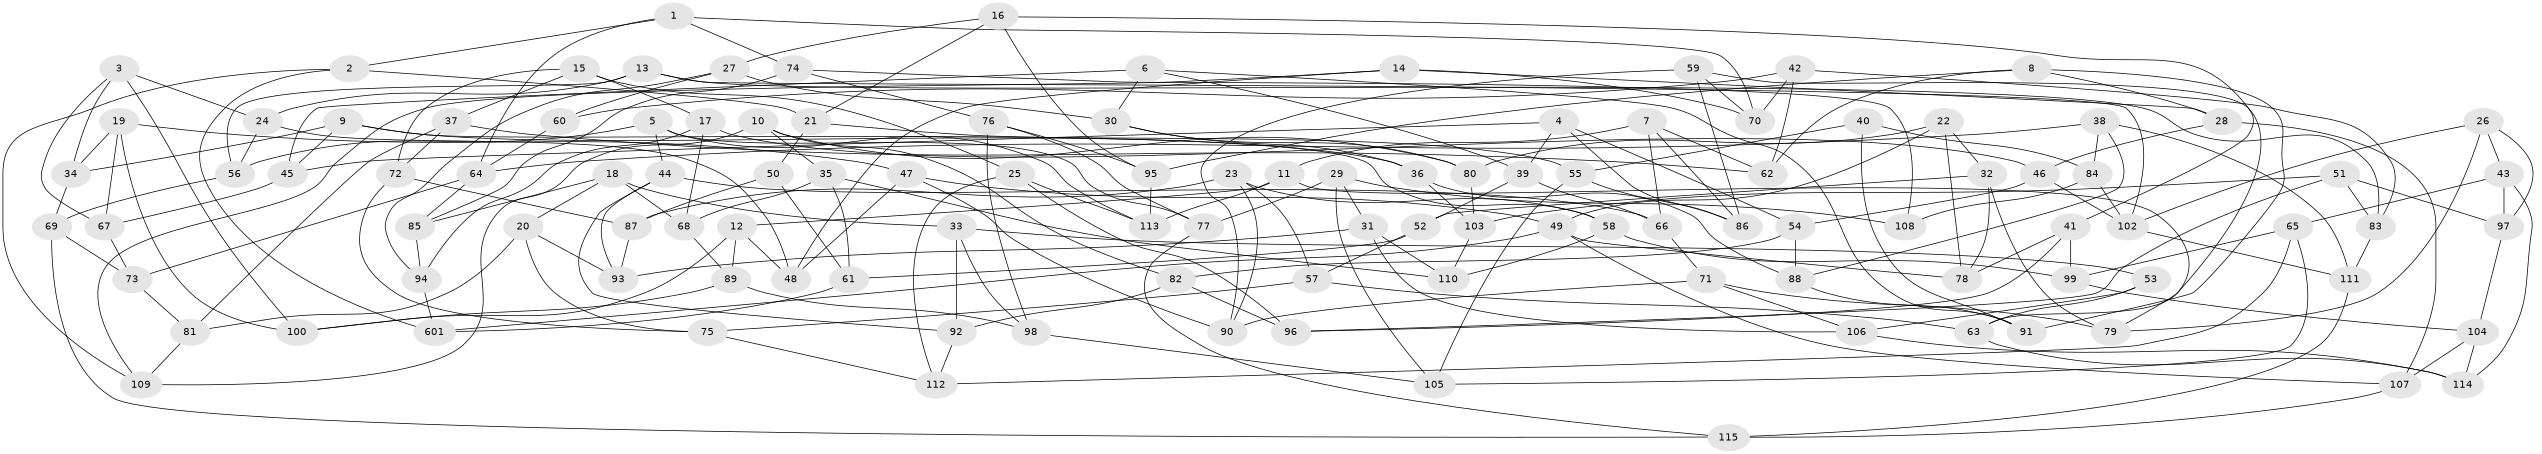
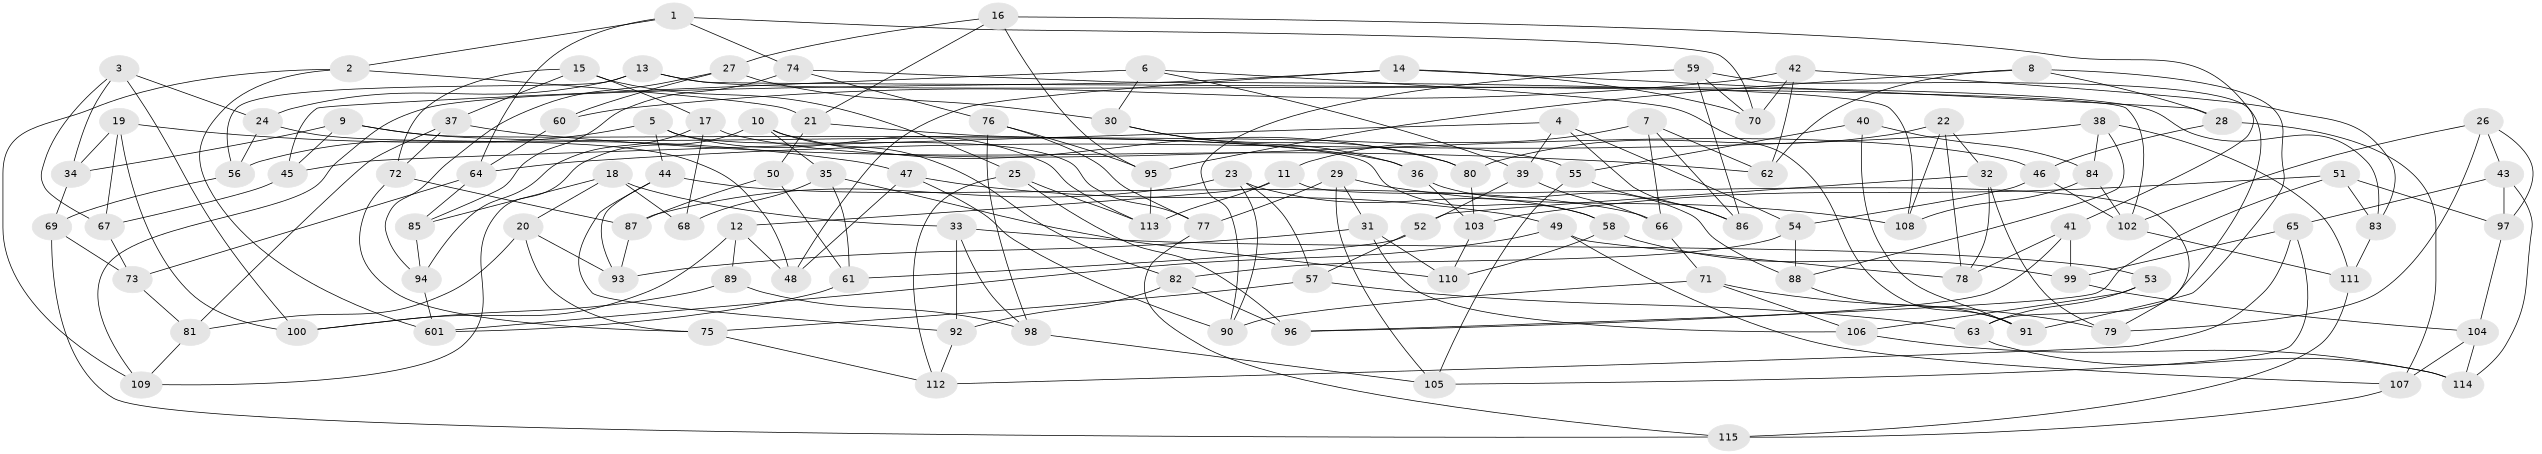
  graph {
    fontname="DejaVu Sans"
    node [color=gray90 fontname="DejaVu Sans" style=filled]
    edge [fontname="DejaVu Sans"]
    1
    2
    64
    70
    74
    21
    n7 [label=601]
    109
    85
    73
    108
    76
    50
    55
    3
    24
    34
    67
    100
    56
    48
    69
    4
    39
    45
    54
    86
    66
    52
    82
    88
    5
    44
    77
    113
    93
    92
    115
    6
    30
    91
    36
    80
    7
    11
    62
    12
    63
    71
    8
    28
    95
    46
    107
    9
    58
    103
    110
    99
    10
    35
    68
    61
    96
    89
    114
    98
    13
    83
    102
    111
    14
    15
    17
    25
    37
    72
    94
    112
    81
    75
    87
    16
    27
    41
    60
    78
    18
    20
    33
    53
    19
    47
    90
    49
    105
    22
    32
    79
    23
    57
    26
    43
    97
    65
    104
    29
    31
    106
    38
    84
    40
    42
    51
    59
    1 -- 2
    1 -- 64
    1 -- 70
    1 -- 74
    2 -- 21
    2 -- n7
    2 -- 109
    64 -- 85
    64 -- 73
    74 -- 85
    74 -- 108
    74 -- 76
    21 -- 50
    21 -- 55
    85 -- 94
    73 -- 81
    76 -- 77
    76 -- 95
    76 -- 98
    50 -- 61
    50 -- 87
    55 -- 86
    55 -- 105
    3 -- 24
    3 -- 34
    3 -- 67
    3 -- 100
    24 -- 56
    24 -- 48
    34 -- 69
    67 -- 73
    56 -- 69
    69 -- 73
    69 -- 115
    4 -- 39
    4 -- 45
    4 -- 54
    4 -- 86
    39 -- 66
    39 -- 52
    45 -- 67
    54 -- 82
    54 -- 88
    66 -- 71
    52 -- 61
    52 -- 57
    82 -- 92
    82 -- 96
    88 -- 91
    5 -- 56
    5 -- 44
    5 -- 77
    5 -- 113
    44 -- 66
    44 -- 93
    44 -- 92
    77 -- 115
    92 -- 112
    6 -- 39
    6 -- 45
    6 -- 30
    6 -- 91
    30 -- 36
    30 -- 80
    36 -- 88
    36 -- 103
    80 -- 103
    7 -- 86
    7 -- 66
    7 -- 11
    7 -- 62
    11 -- 113
    11 -- 12
    11 -- 63
    12 -- 100
    12 -- 48
    12 -- 89
    63 -- 114
    71 -- 90
    71 -- 79
    71 -- 106
    8 -- 91
    8 -- 62
    8 -- 28
    8 -- 95
    28 -- 46
    28 -- 107
    95 -- 113
    46 -- 54
    46 -- 102
    107 -- 115
    9 -- 34
    9 -- 45
    9 -- 36
    9 -- 58
    58 -- 110
    58 -- 99
    103 -- 110
    99 -- 104
    10 -- 109
    10 -- 82
    10 -- 80
    10 -- 35
    35 -- 110
    35 -- 68
    35 -- 61
-   68 -- 89
    61 -- n7
    89 -- 100
    89 -- 98
    98 -- 105
    13 -- 24
    13 -- 56
    13 -- 83
    13 -- 102
    83 -- 111
    102 -- 111
    111 -- 115
    14 -- 70
    14 -- 109
    14 -- 48
    14 -- 28
    15 -- 17
    15 -- 25
    15 -- 37
    15 -- 72
    17 -- 46
    17 -- 68
    17 -- 94
    25 -- 113
    25 -- 96
    25 -- 112
    37 -- 62
    37 -- 72
    37 -- 81
    72 -- 75
    72 -- 87
    94 -- n7
    81 -- 109
    75 -- 112
    87 -- 93
    16 -- 21
    16 -- 95
    16 -- 27
    16 -- 41
    27 -- 30
    27 -- 94
    27 -- 60
    41 -- 99
    41 -- 96
    41 -- 78
    60 -- 64
    18 -- 85
    18 -- 68
    18 -- 20
    18 -- 33
    20 -- 93
    20 -- 81
    20 -- 75
    33 -- 92
    33 -- 98
    33 -- 53
    53 -- 63
    53 -- 106
    19 -- 34
    19 -- 67
    19 -- 100
    19 -- 47
    47 -- 48
    47 -- 90
    47 -- 49
    49 -- n7
    49 -- 107
    49 -- 78
-   22 -- 49
+   22 -- 108
    22 -- 80
    22 -- 78
    22 -- 32
    32 -- 52
    32 -- 78
    32 -- 79
    23 -- 58
    23 -- 87
    23 -- 90
    23 -- 57
    57 -- 63
    57 -- 75
    26 -- 102
    26 -- 79
    26 -- 43
    26 -- 97
    43 -- 114
    43 -- 97
    43 -- 65
    97 -- 104
    65 -- 99
    65 -- 112
    65 -- 105
    104 -- 107
    104 -- 114
    29 -- 108
    29 -- 77
    29 -- 105
    29 -- 31
    31 -- 93
    31 -- 110
    31 -- 106
    106 -- 114
    38 -- 64
    38 -- 88
    38 -- 111
    38 -- 84
    84 -- 108
    84 -- 102
    40 -- 55
    40 -- 91
    40 -- 84
    42 -- 70
    42 -- 62
    42 -- 83
    42 -- 60
    51 -- 103
    51 -- 96
    51 -- 83
    51 -- 97
    59 -- 70
    59 -- 86
    59 -- 90
    59 -- 79
  }
